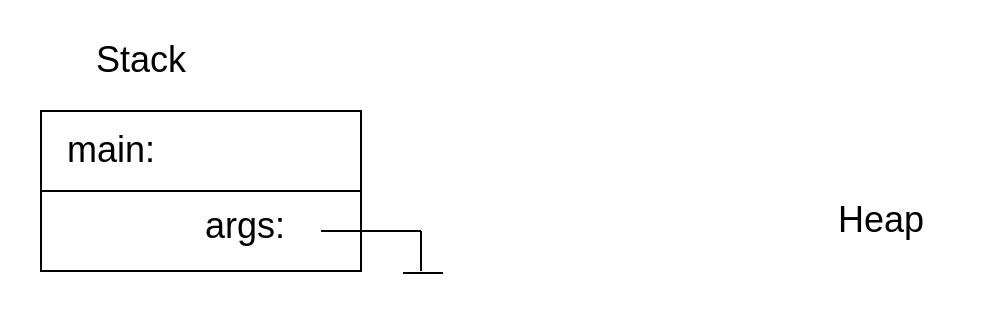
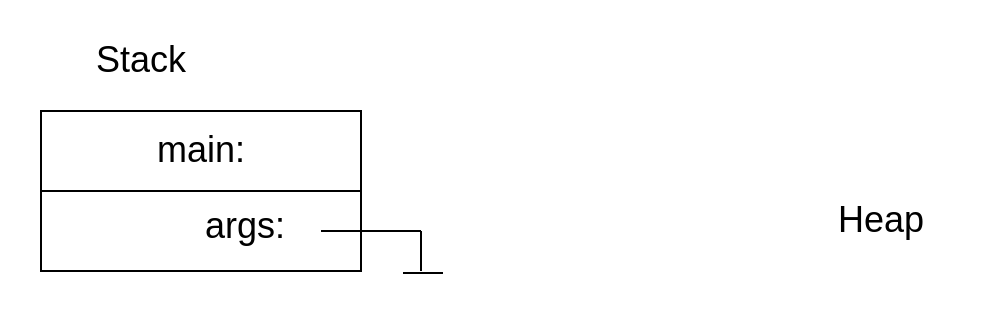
  <mxCell id="0" />
  <mxCell id="1" parent="0" />
  <mxCell id="2" value="" style="rounded=0;whiteSpace=wrap;html=1;" vertex="1" parent="1"><mxGeometry x="20" y="95" width="160" height="40" as="geometry" /></mxCell>
  <mxCell id="3" value="" style="rounded=0;whiteSpace=wrap;html=1;" vertex="1" parent="1"><mxGeometry x="20" y="55" width="160" height="40" as="geometry" /></mxCell>
  <mxCell id="4" value="&lt;span style=&quot;font-size: 18px&quot;&gt;args:&lt;/span&gt;" style="text;html=1;align=center;verticalAlign=middle;resizable=0;points=[];;autosize=1;" vertex="1" parent="1"><mxGeometry x="92" y="103" width="60" height="20" as="geometry" /></mxCell>
- <mxCell id="5" value="&lt;span style=&quot;font-size: 18px&quot;&gt;main:&lt;/span&gt;" style="text;html=1;align=center;verticalAlign=middle;resizable=0;points=[];;autosize=1;" vertex="1" parent="1"><mxGeometry x="25" y="65" width="60" height="20" as="geometry" /></mxCell>
+ <mxCell id="5" value="&lt;span style=&quot;font-size: 18px&quot;&gt;main:&lt;/span&gt;" style="text;html=1;align=center;verticalAlign=middle;resizable=0;points=[];;autosize=1;" vertex="1" parent="1"><mxGeometry x="70" y="65" width="60" height="20" as="geometry" /></mxCell>
  <mxCell id="6" value="&lt;span style=&quot;font-size: 18px&quot;&gt;Stack&lt;/span&gt;" style="text;html=1;align=center;verticalAlign=middle;resizable=0;points=[];;autosize=1;" vertex="1" parent="1"><mxGeometry x="40" y="20" width="60" height="20" as="geometry" /></mxCell>
  <mxCell id="7" value="&lt;span style=&quot;font-size: 18px&quot;&gt;Heap&lt;/span&gt;" style="text;html=1;align=center;verticalAlign=middle;resizable=0;points=[];;autosize=1;" vertex="1" parent="1"><mxGeometry x="410" y="100" width="60" height="20" as="geometry" /></mxCell>
  <mxCell id="8" value="" style="endArrow=none;html=1;" edge="1" parent="1"><mxGeometry width="50" height="50" relative="1" as="geometry"><mxPoint x="210" y="135" as="sourcePoint" /><mxPoint x="210" y="115" as="targetPoint" /></mxGeometry></mxCell>
  <mxCell id="9" value="" style="endArrow=none;html=1;" edge="1" parent="1"><mxGeometry width="50" height="50" relative="1" as="geometry"><mxPoint x="160" y="115" as="sourcePoint" /><mxPoint x="210" y="115" as="targetPoint" /></mxGeometry></mxCell>
  <mxCell id="10" value="" style="endArrow=none;html=1;" edge="1" parent="1"><mxGeometry width="50" height="50" relative="1" as="geometry"><mxPoint x="201" y="136" as="sourcePoint" /><mxPoint x="221" y="136" as="targetPoint" /></mxGeometry></mxCell>
